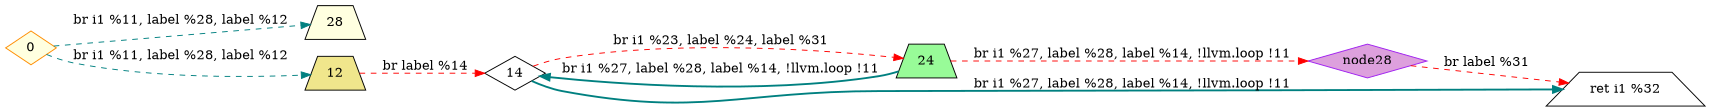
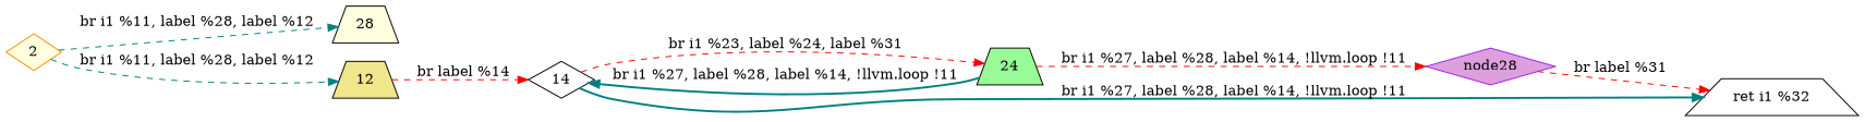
  digraph {
    rankdir=LR
    node [color=black fillcolor=lightyellow shape=trapezium style=filled]
    edge [color=teal style=dashed]
-   n1 [color=darkorange label=0 shape=diamond]
+   n1 [color=darkorange label=2 shape=diamond]
    n2 [label=28]
    n3 [fillcolor=khaki label=12]
    n4 [fillcolor=white label=14 shape=diamond]
    n5 [fillcolor=palegreen label=24]
    n6 [fillcolor=white label="ret i1 %32"]
    node28 [color=purple fillcolor=plum shape=diamond]
    n1 -> n2 [label="br i1 %11, label %28, label %12"]
    n1 -> n3 [label="br i1 %11, label %28, label %12"]
    n3 -> n4 [color=red label="br label %14"]
    n4 -> n5 [color=red label="br i1 %23, label %24, label %31"]
    n4 -> n6 [label="br i1 %27, label %28, label %14, !llvm.loop !11" style=bold]
    n5 -> n4 [label="br i1 %27, label %28, label %14, !llvm.loop !11" style=bold]
    n5 -> node28 [color=red label="br i1 %27, label %28, label %14, !llvm.loop !11"]
    node28 -> n6 [color=red label="br label %31"]
  }
